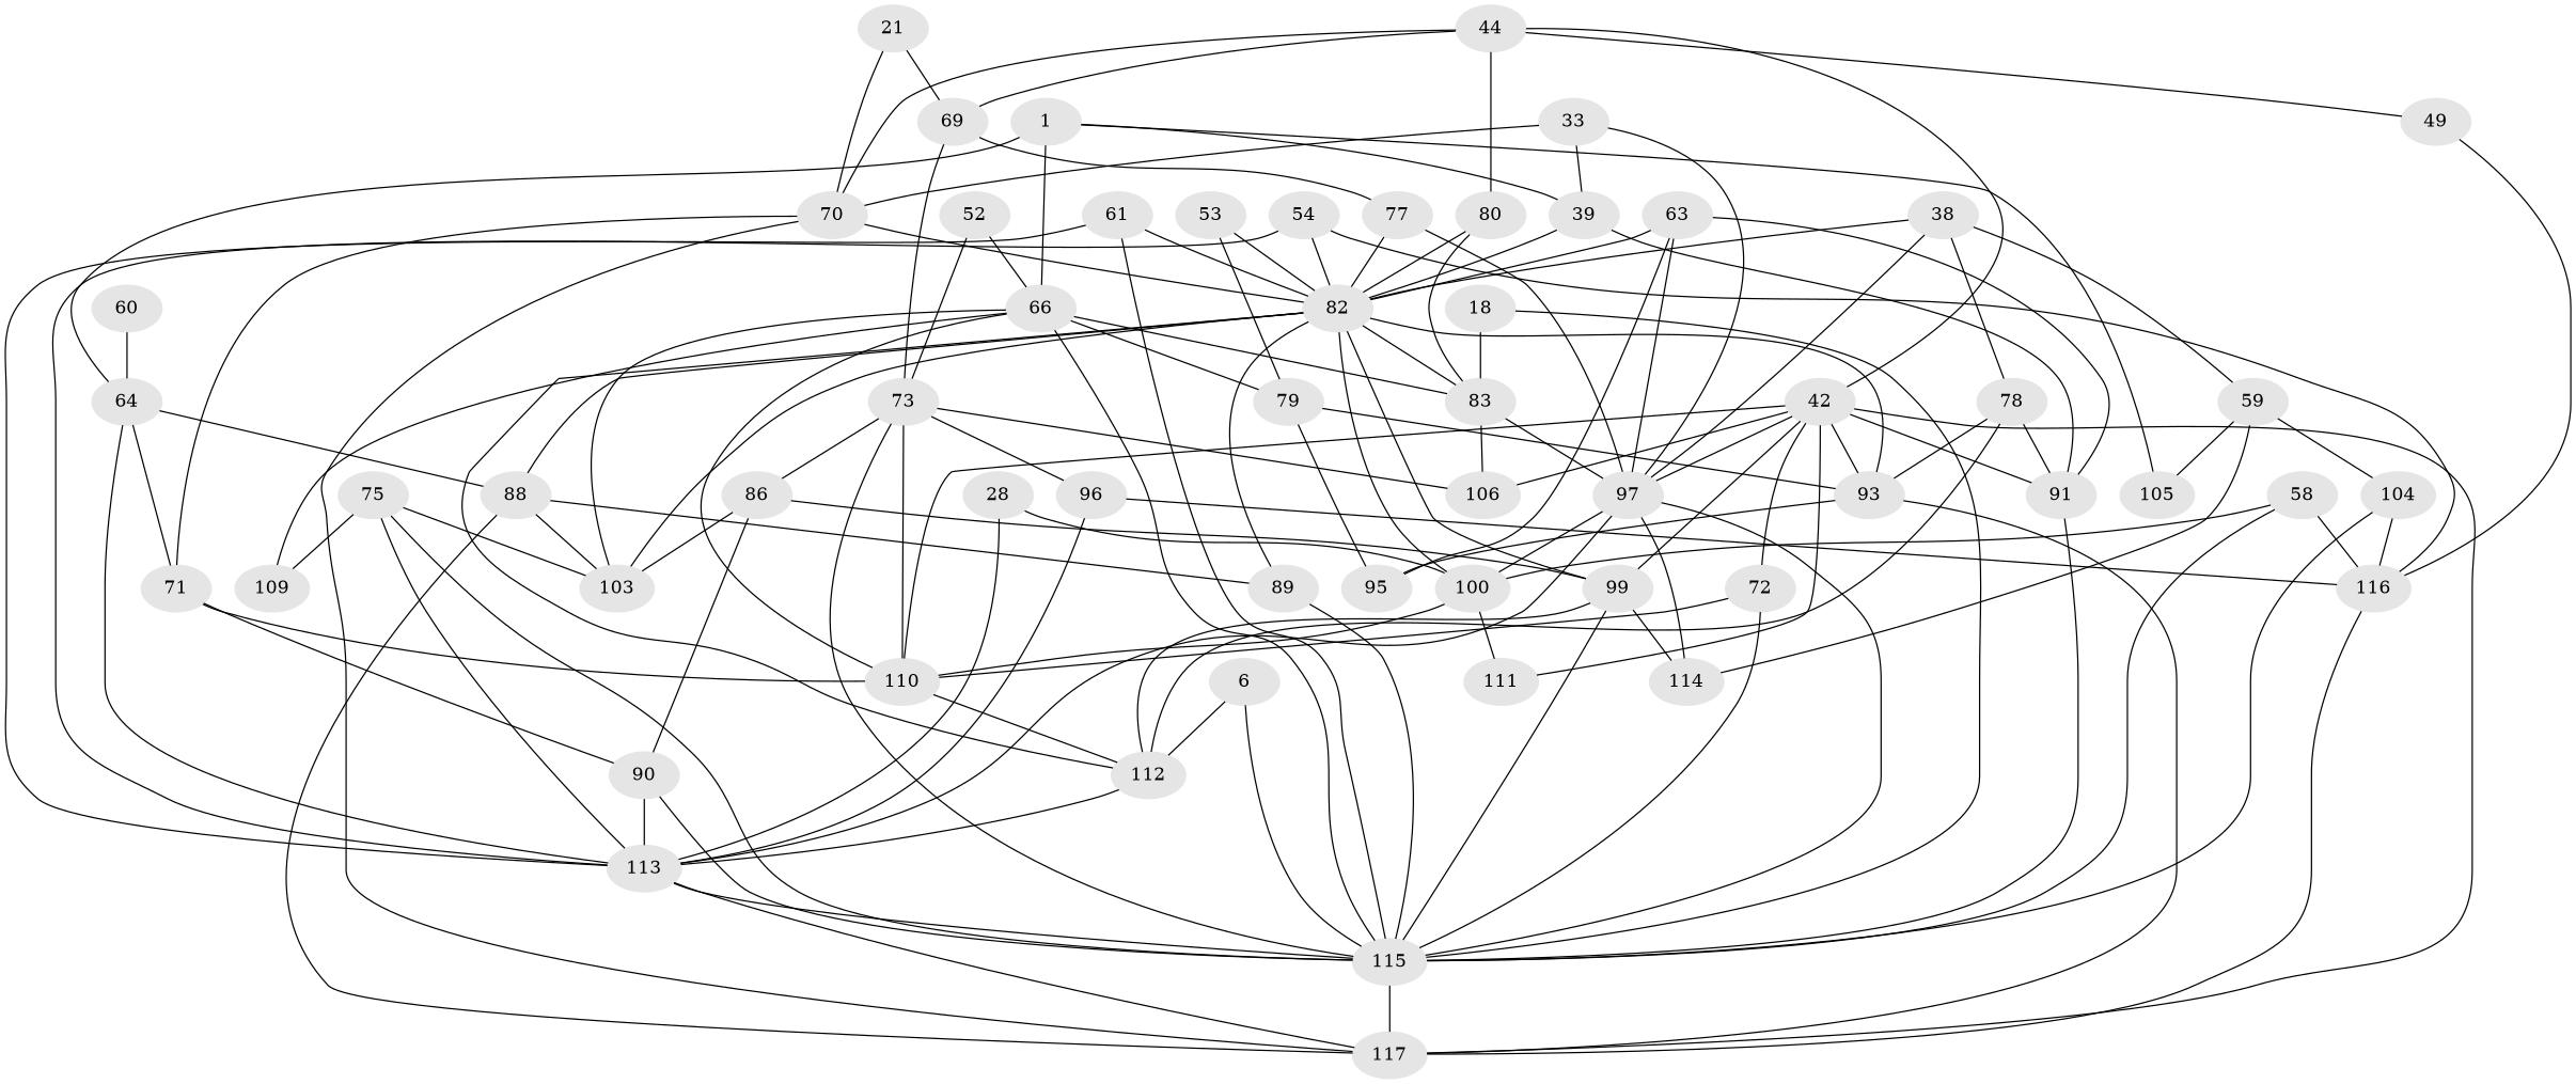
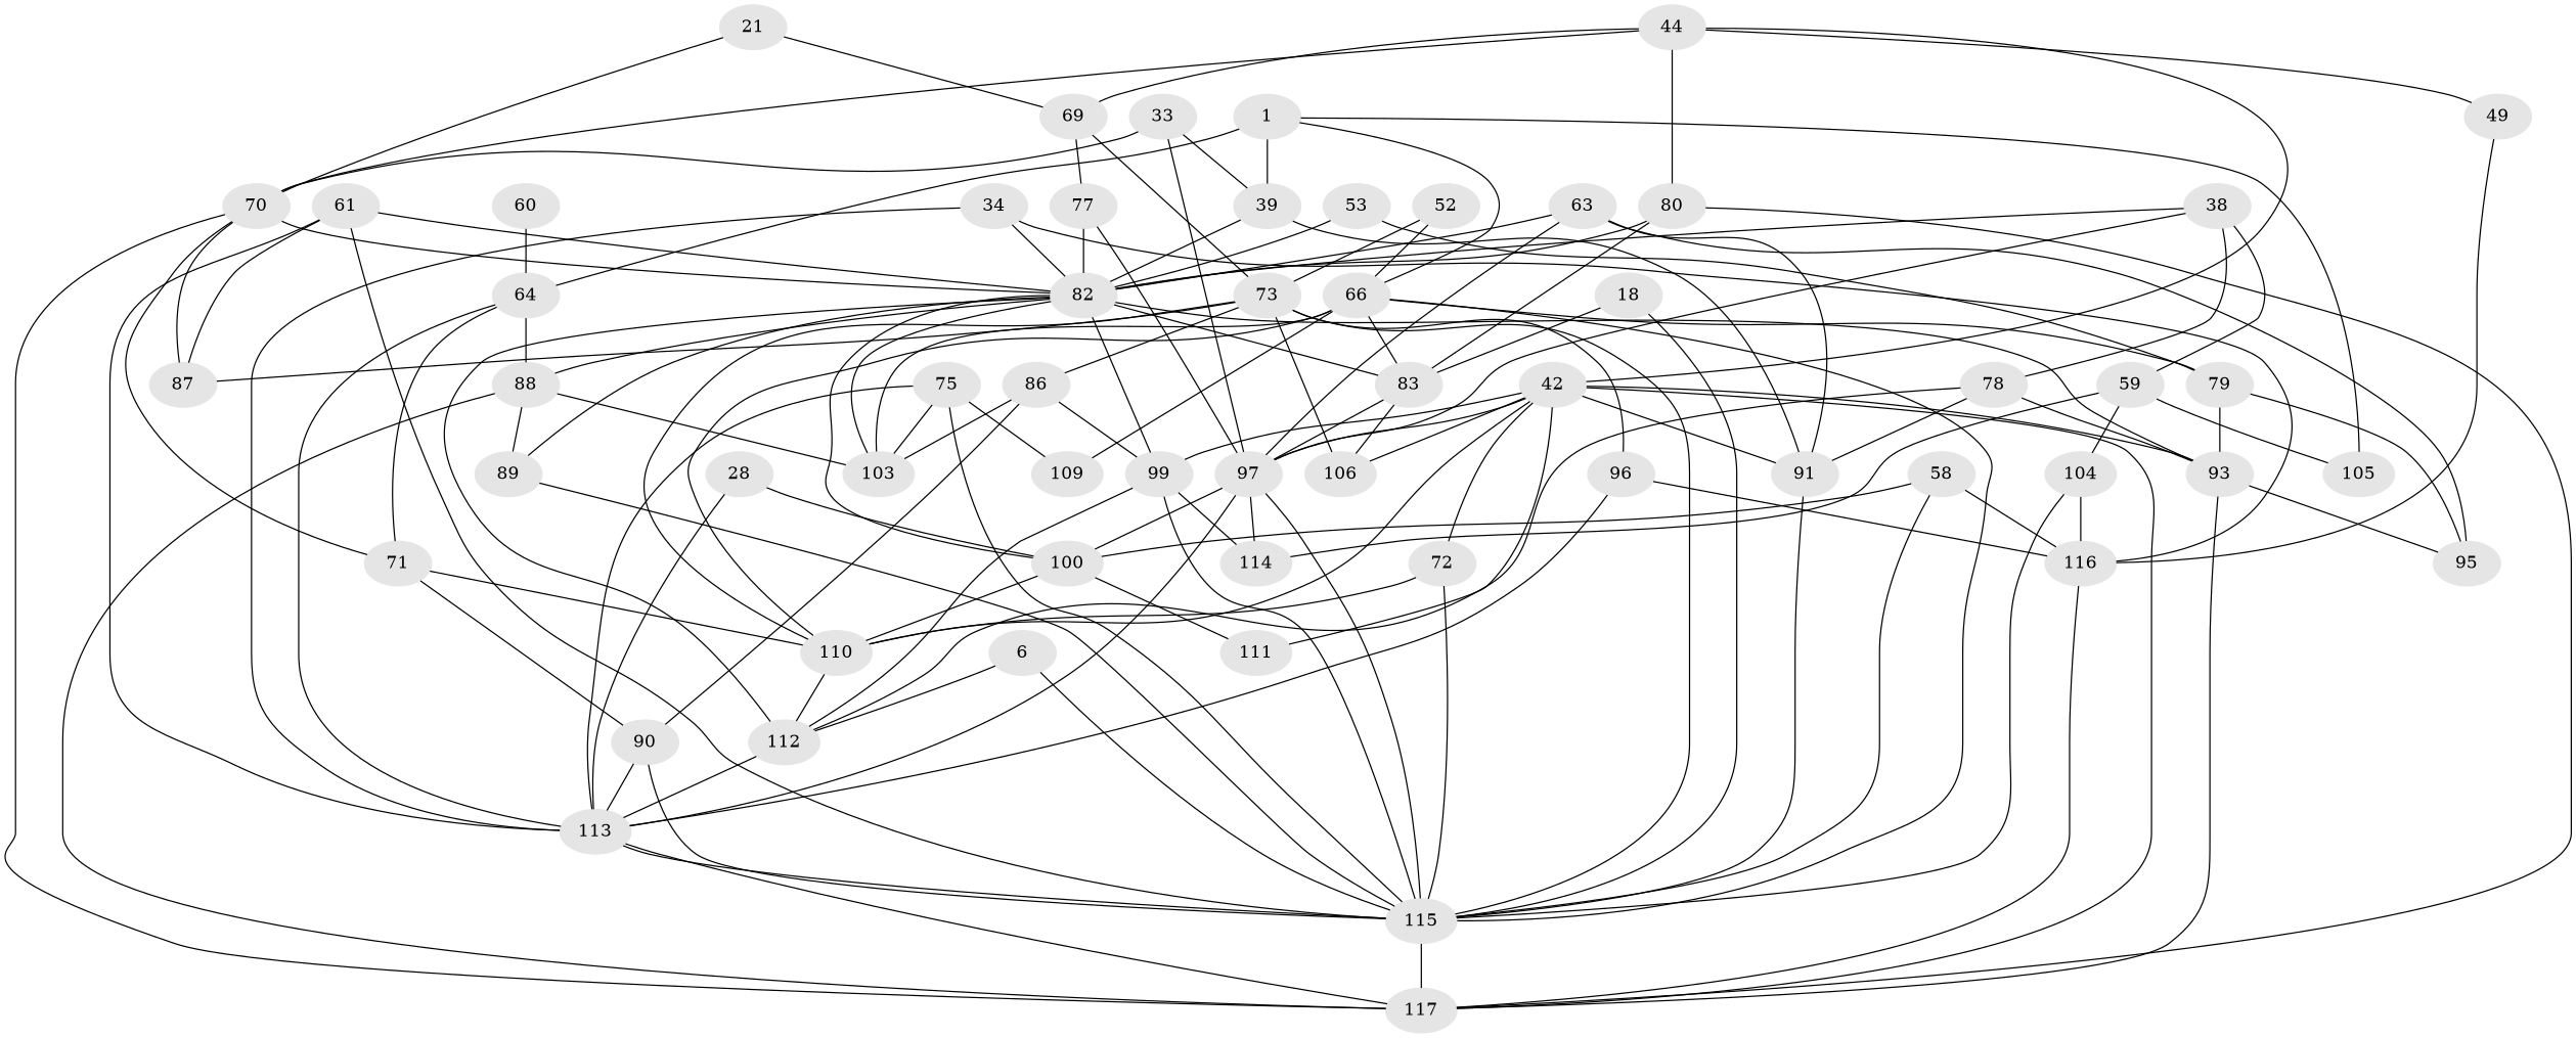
  graph {
    node [color=gray90 style=filled]
    1
    39
    64 [super="+31"]
    66 [super="+45"]
    105
    82 [super="+67+62"]
    91 [super="+51"]
    113 [super="+10+92+41"]
    71 [super="+42"]
    88
    115 [super="+108+102"]
    83 [super="+74+43"]
    110 [super="+65"]
    79
    103 [super="+101"]
    109
    112 [super="+94"]
    6
    117 [super="+76"]
    97 [super="+81+16+68"]
    106
    18
    21
    69
    70 [super="+55"]
    73
    77 [super="+57"]
+   87
    95 [super="+19"]
    100 [super="+98"]
    28
    111
    33
    114
    38
    59
    78
    104
    93 [super="+35+46"]
    99 [super="+37"]
    89
    n42 [label=42 super="+30+36"]
    72 [super="+25"]
    44
    49
    80 [super="+20"]
    116
    52
    86 [super="+47"]
    96
    53
-   54
+   54 [label=34]
    58
    60
    61 [super="+56"]
    63
    90 [super="+85"]
    75
    1 -- 39
    1 -- 64 [weight=2]
    1 -- 66
    1 -- 105
    39 -- 82
    39 -- 91
    64 -- 113 [weight=2]
    64 -- 71
    64 -- 88 [weight=2]
    66 -- 115
    66 -- 83
    66 -- 110
    66 -- 79
    66 -- 103
    66 -- 109
    82 -- 88
    82 -- 83 [weight=2]
    82 -- 103
    82 -- 112
    82 -- 100
    82 -- 93 [weight=2]
    82 -- 99
    82 -- 89
    91 -- 115
    113 -- 115
    113 -- 117
    71 -- 110
    71 -- 90
    88 -- 103 [weight=2]
    88 -- 117
    88 -- 89
    115 -- 117 [weight=2]
    83 -- 97 [weight=3]
    83 -- 106
    110 -- 112
    79 -- 95
    79 -- 93
    112 -- 113 [weight=4]
    6 -- 115
    6 -- 112
    97 -- 113 [weight=3]
    97 -- 115
    97 -- 100 [weight=2]
    97 -- 114
    18 -- 115
    18 -- 83
    21 -- 69
    21 -- 70
    69 -- 73
    69 -- 77
    70 -- 82 [weight=2]
    70 -- 71
    70 -- 117
+   70 -- 87
    73 -- 115
    73 -- 110
    73 -- 106
+   73 -- 87
    73 -- 86
    73 -- 96
    77 -- 82 [weight=3]
    77 -- 97 [weight=3]
    100 -- 110
    100 -- 111
    28 -- 113
    28 -- 100
    33 -- 39
    33 -- 97
    33 -- 70 [weight=2]
    38 -- 82
    38 -- 97
    38 -- 59
    38 -- 78
    59 -- 105
    59 -- 114
    59 -- 104
    78 -- 91
    78 -- 112
    78 -- 93
    104 -- 115
    104 -- 116
    93 -- 117
    93 -- 95
    99 -- 115
    99 -- 112
    99 -- 114
    89 -- 115
    n42 -- 91
    n42 -- 110 [weight=2]
    n42 -- 117
    n42 -- 97 [weight=3]
    n42 -- 106
    n42 -- 111
    n42 -- 93 [weight=2]
    n42 -- 99
    n42 -- 72
    72 -- 115 [weight=2]
    72 -- 110 [weight=2]
    44 -- 69
    44 -- 70
    44 -- n42
    44 -- 49
    44 -- 80
    49 -- 116
    80 -- 82
    80 -- 83
+   80 -- 117
    116 -- 117
    52 -- 66
    52 -- 73
    86 -- 103
    86 -- 99 [weight=2]
    86 -- 90
    96 -- 113
    96 -- 116
    53 -- 82
    53 -- 79
    54 -- 82
    54 -- 113
    54 -- 116
    58 -- 115
    58 -- 100
    58 -- 116
    60 -- 64
    61 -- 82 [weight=2]
    61 -- 113 [weight=2]
    61 -- 115 [weight=3]
+   61 -- 87
    63 -- 82 [weight=2]
    63 -- 91
    63 -- 97
    63 -- 95 [weight=2]
    90 -- 113 [weight=2]
    90 -- 115
    75 -- 113
    75 -- 115
    75 -- 103
    75 -- 109
  }
